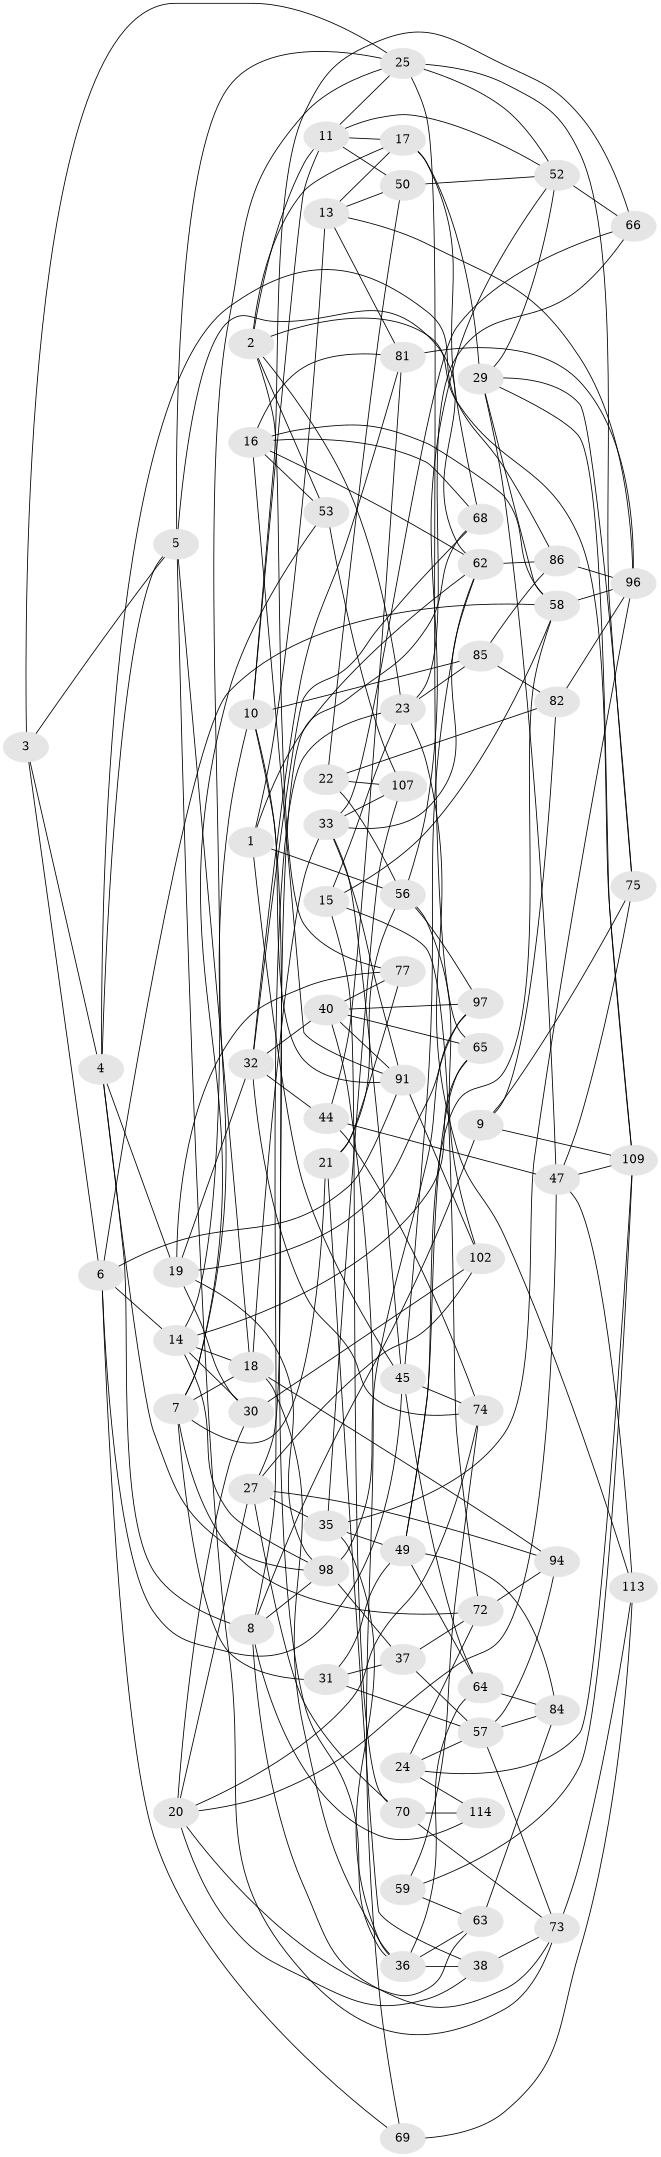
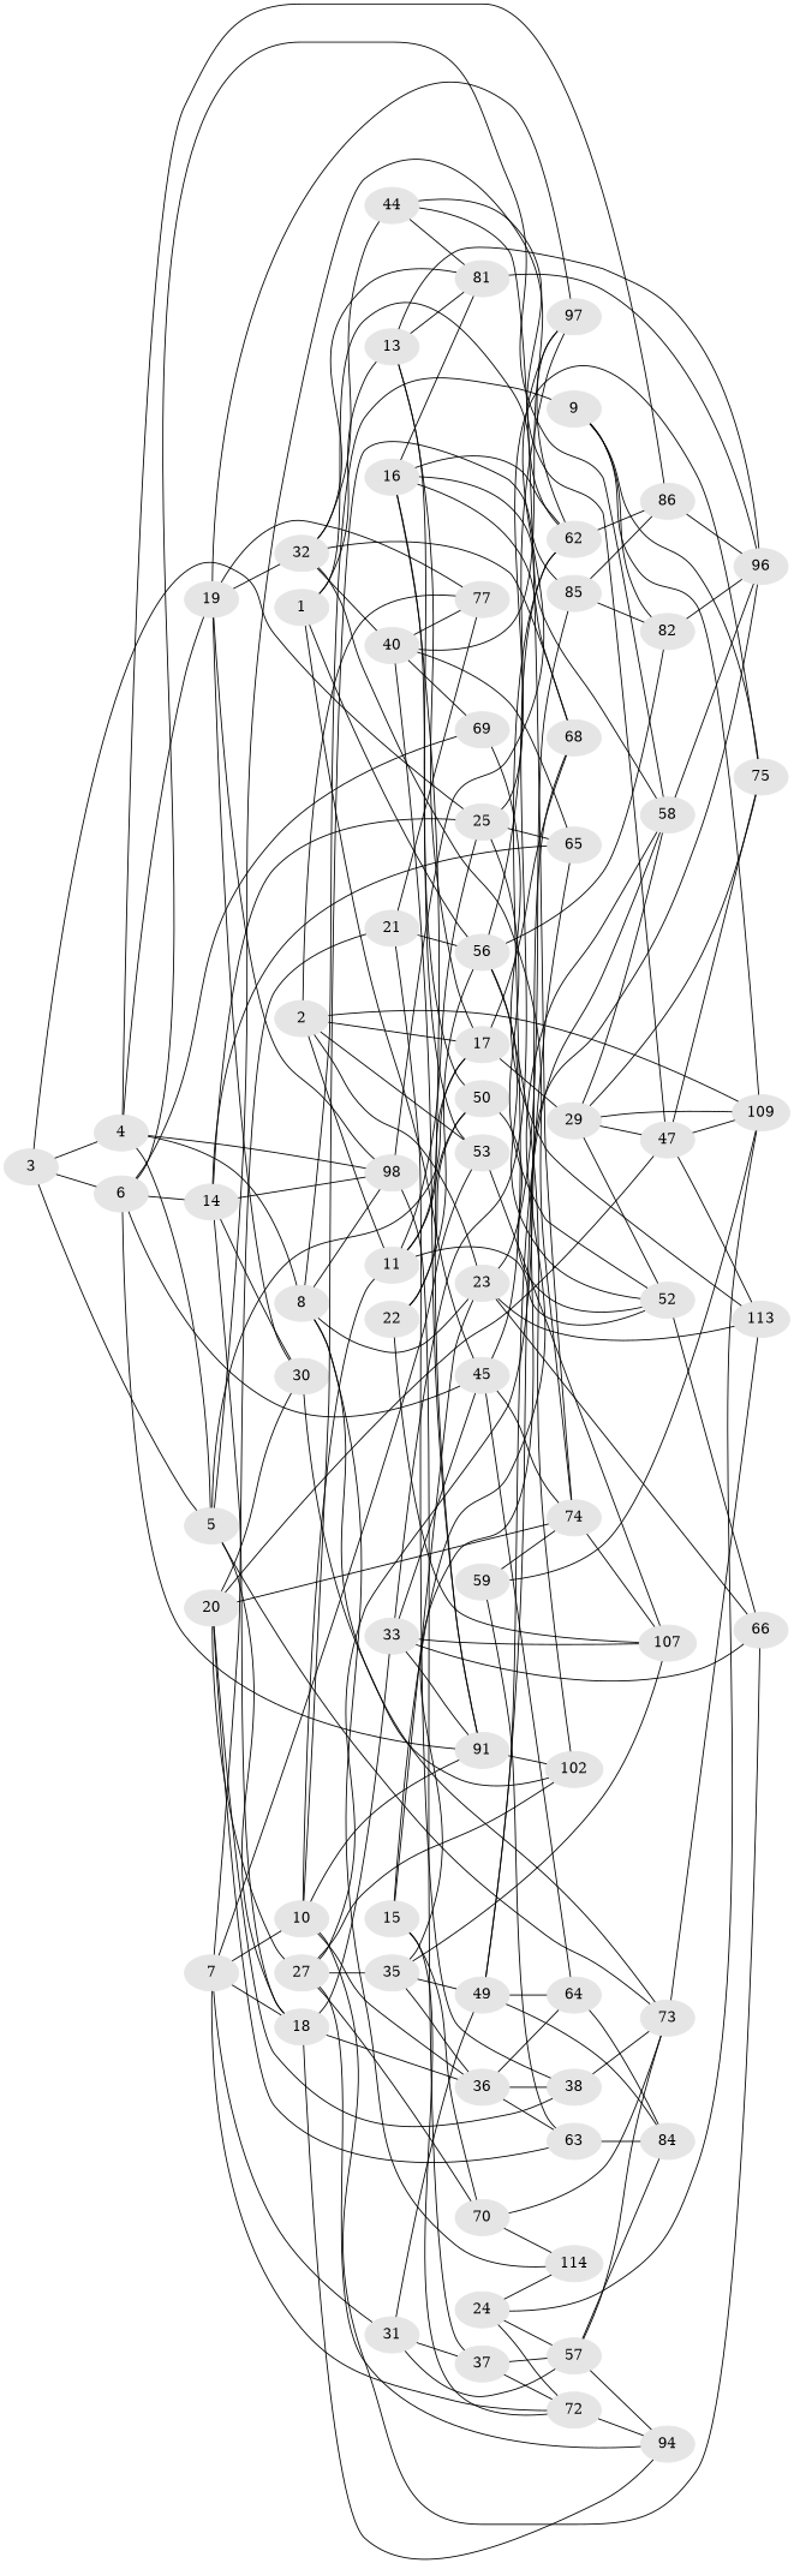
  graph {
    rankdir=LR
    node [color=gray90 style=filled]
    13 [super="+108"]
    17 [super="+103"]
    50
    81 [super="+83"]
    96 [super="+110"]
    1
    n7 [label=56 super="+82"]
    45 [super="+51"]
    62 [super="+101"]
    52 [super="+112"]
    97
    102
    74 [super="+93"]
    64
    86
    2 [super="+39"]
    11 [super="+71"]
    23 [super="+47"]
    53
    77
    109 [super="+115"]
    25 [super="+55"]
    68
    29 [super="+42"]
    66
    85
    113
    107 [super="+117"]
    4 [super="+56"]
    5 [super="+88"]
    8 [super="+87"]
    19 [super="+80"]
    n33 [label=98 super="+90"]
    3
    6 [super="+12"]
    18 [super="+99"]
    73 [super="+79"]
    14 [super="+76"]
    58 [super="+92"]
    69
    91 [super="+105"]
    75
    65
    9
    114
    30
    32 [super="+41"]
    37
    36 [super="+106"]
    33 [super="+43"]
    94
    7 [super="+46"]
    10 [super="+60"]
    21
    31
    72 [super="+78"]
    38
    57 [super="+100"]
    49 [super="+61"]
    n60 [label=82]
    63
    15
    70
    16 [super="+111"]
    n65 [label=47 super="+116"]
    40 [super="+95"]
    44
    20 [super="+98"]
    27 [super="+104"]
    35 [super="+67"]
    84
    22
    24 [super="+34"]
    59
    13 -- 17
    13 -- 50
    13 -- 81 [weight=2]
    13 -- 96
    17 -- 68
    17 -- 29
    50 -- 52
    81 -- 96
    1 -- 13
    1 -- n7
    1 -- 45
    1 -- 62
    n7 -- 52
    n7 -- 97
    n7 -- 102
    45 -- 62
    45 -- 74
    45 -- 64
    62 -- 86
    52 -- 66
+   74 -- 107
    64 -- 84
    86 -- 96
    2 -- 17
    2 -- 11
    2 -- 23
    2 -- 53
    2 -- 77
    2 -- 109
    11 -- 17
    11 -- 50
    11 -- 52
    11 -- 25
    23 -- 66
    23 -- 85
    23 -- 113
    53 -- 107
    25 -- 52
    25 -- 75
    25 -- 65
    29 -- 52
    29 -- 109
    29 -- 58
    29 -- 75
    29 -- n65
    85 -- 86
    85 -- n60
    4 -- 86
    4 -- 5
    4 -- 8
    4 -- 19
    4 -- n33
-   5 -- 25
+   5 -- 17
    5 -- 62
    5 -- 18
    5 -- 73
    8 -- 23
    8 -- n33
    8 -- 73
    8 -- 9
    8 -- 114
    19 -- 97
    19 -- 77
    19 -- n33
    19 -- 30
    19 -- 32
    n33 -- 97
    n33 -- 37
    3 -- 25
    3 -- 4
    3 -- 5
    3 -- 6
    6 -- 45
    6 -- 14
    6 -- 58
    6 -- 69
    6 -- 91
    18 -- 36
    18 -- 33
    18 -- 94
    73 -- 113
    14 -- 25
    14 -- n33
    14 -- 18
    14 -- 65
    14 -- 30
    58 -- 96
    69 -- 113
    91 -- 102
    9 -- 109
    9 -- 75
    9 -- n60
    30 -- 102
    32 -- 81
    32 -- 74
    32 -- 68
    32 -- 40
    32 -- 44
    37 -- 72
    37 -- 57
    36 -- 64
    36 -- 38
    36 -- 63
    33 -- 45
    33 -- 62
    33 -- 66
    33 -- 107
    33 -- 91
    7 -- 53
    7 -- 18
    7 -- 10
    7 -- 21
    7 -- 31
    7 -- 72
    10 -- 11
    10 -- 66
    10 -- 85
    10 -- 91
    10 -- 36
    21 -- n7
    21 -- 77
    21 -- 38
    31 -- 37
    31 -- 57
    31 -- 49
    72 -- 94
    38 -- 73
    57 -- 73
    57 -- 94
    57 -- 84
    49 -- 64
    49 -- 58
    49 -- 65
    49 -- 84
    n60 -- 96
    63 -- 84
    15 -- 23
    15 -- 58
    15 -- 72
    15 -- 70
    70 -- 73
    70 -- 114
    16 -- 81
    16 -- 62
    16 -- 53
    16 -- 68
    16 -- 58
    16 -- 91
    n65 -- 109
    n65 -- 113
    n65 -- 75
    40 -- 97
    40 -- 77
    40 -- 69
    40 -- 91
    40 -- 65
    44 -- 81
    44 -- 74
    44 -- n65
    20 -- 74
    20 -- 30
    20 -- 38
    20 -- 63
    20 -- n65
    20 -- 27
    27 -- 102
    27 -- 68
    27 -- 94
    27 -- 70
    27 -- 35
    35 -- 96
    35 -- 107 [weight=2]
    35 -- 36
    35 -- 49
    22 -- 50
    22 -- n7
    22 -- 107
-   22 -- n60
+   n7 -- n60
    24 -- 109
    24 -- 114
    24 -- 72
    24 -- 57
    59 -- 74
    59 -- 109
    59 -- 63
  }
